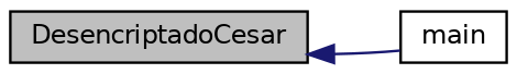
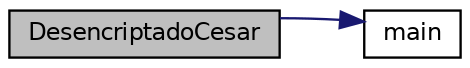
  digraph {
    rankdir=LR
    node [color=black fontname=Helvetica fontsize=10 shape=record style=filled]
    n1 [fillcolor=grey75 fontcolor=black height=0.2 label=DesencriptadoCesar width=0.4]
    n2 [fillcolor=white height=0.2 label=main width=0.4]
-   n1 -> n2 [color=midnightblue dir=back fontname=Helvetica fontsize=10 labelfontname=Helvetica labelfontsize=10 style=solid]
+   n2 -> n1 [color=midnightblue dir=back fontname=Helvetica fontsize=10 labelfontname=Helvetica labelfontsize=10 style=solid]
  }
